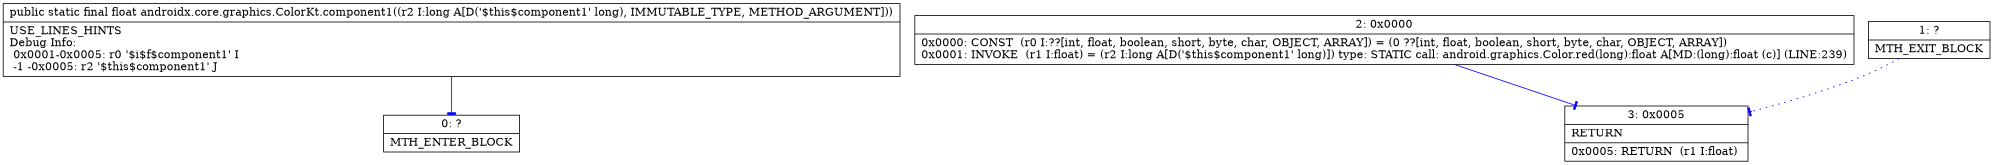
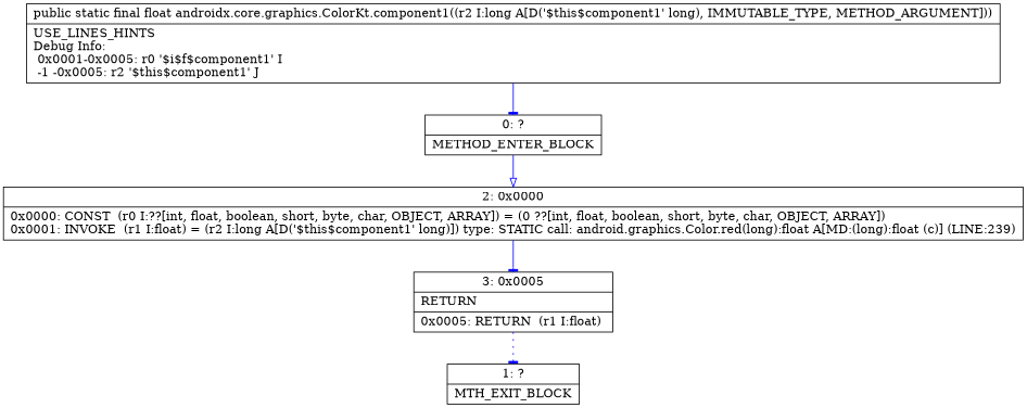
  digraph {
    node [shape=record]
    edge [arrowhead=tee color=blue style=solid]
-   n1 [label="{0\:\ ?|MTH_ENTER_BLOCK\l}"]
+   n1 [label="{0\:\ ?|METHOD_ENTER_BLOCK\l}"]
    n2 [label="{2\:\ 0x0000|0x0000: CONST  (r0 I:??[int, float, boolean, short, byte, char, OBJECT, ARRAY]) = (0 ??[int, float, boolean, short, byte, char, OBJECT, ARRAY]) \l0x0001: INVOKE  (r1 I:float) = (r2 I:long A[D('$this$component1' long)]) type: STATIC call: android.graphics.Color.red(long):float A[MD:(long):float (c)] (LINE:239)\l}"]
    n3 [label="{3\:\ 0x0005|RETURN\l|0x0005: RETURN  (r1 I:float) \l}"]
    n4 [label="{1\:\ ?|MTH_EXIT_BLOCK\l}"]
    n5 [label="{public static final float androidx.core.graphics.ColorKt.component1((r2 I:long A[D('$this$component1' long), IMMUTABLE_TYPE, METHOD_ARGUMENT]))  | USE_LINES_HINTS\lDebug Info:\l  0x0001\-0x0005: r0 '$i$f$component1' I\l  \-1 \-0x0005: r2 '$this$component1' J\l}"]
+   n1 -> n2 [arrowhead=onormal]
    n2 -> n3
-   n4 -> n3 [style=dotted]
+   n3 -> n4 [style=dotted]
    n5 -> n1
  }
